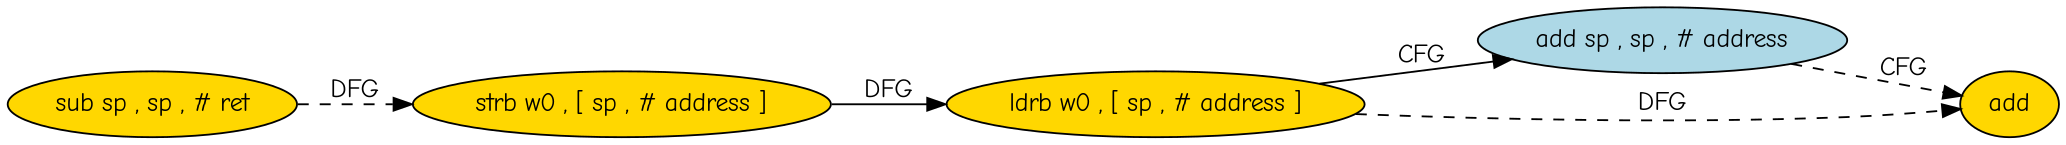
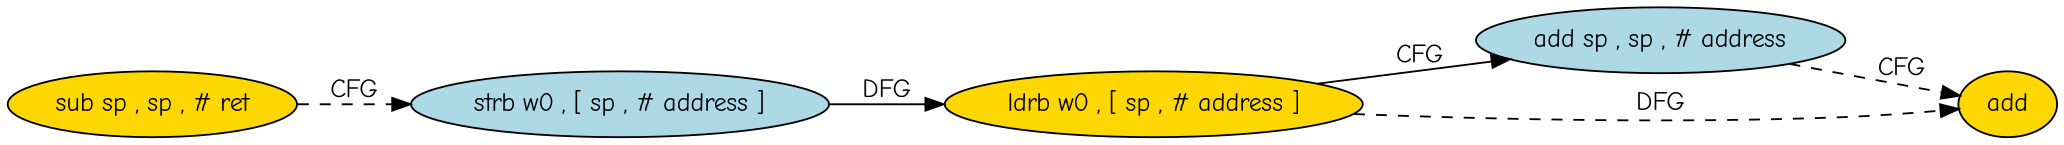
  digraph {
    fontname="Comic Neue"
    rankdir=LR
    node [fillcolor=gold fontname="Comic Neue" style=filled]
    edge [fontname="Comic Neue" style=dashed]
    n1 [label="sub sp , sp , # ret"]
-   n2 [label="strb w0 , [ sp , # address ]"]
+   n2 [fillcolor=lightblue label="strb w0 , [ sp , # address ]"]
    n3 [label="ldrb w0 , [ sp , # address ]"]
    n4 [fillcolor=lightblue label="add sp , sp , # address"]
    n5 [label=add]
-   n1 -> n2 [label=DFG]
+   n1 -> n2 [label=CFG]
    n2 -> n3 [label=DFG style=solid]
    n3 -> n4 [label=CFG style=solid]
    n3 -> n5 [label=DFG]
    n4 -> n5 [label=CFG]
  }
